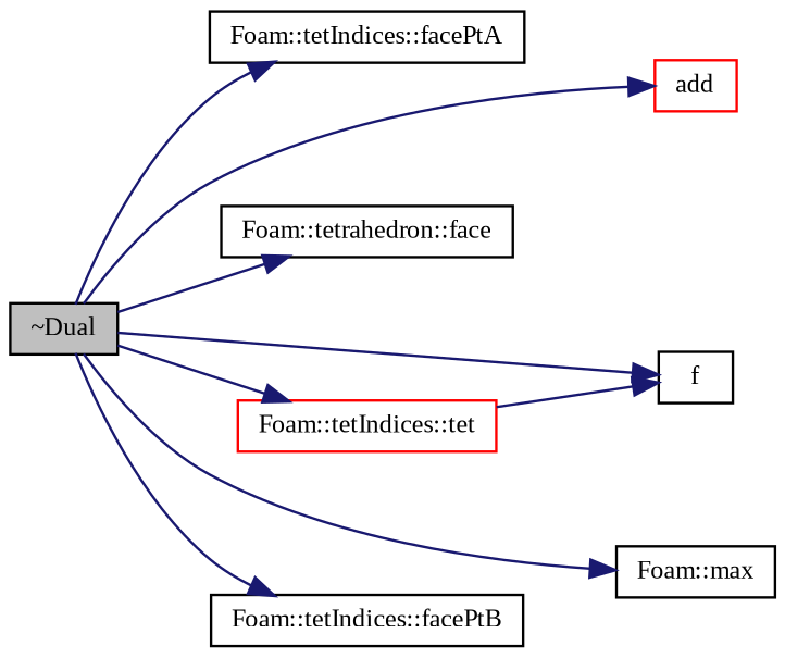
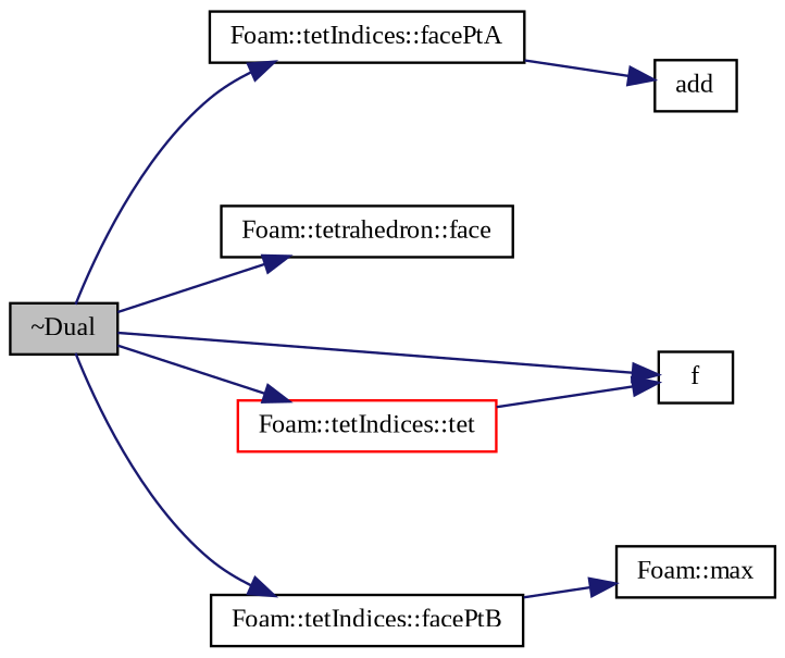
  digraph {
    fontname="Liberation Serif"
    rankdir=LR
    node [color=black fontname="Liberation Serif" fontsize=10 shape=record]
    edge [color=midnightblue fontname="Liberation Serif" fontsize=10 labelfontname=Helvetica labelfontsize=10 style=solid]
    n1 [fillcolor=grey75 fontcolor=black height=0.2 label="~Dual" style=filled width=0.4]
-   n2 [color=red height=0.2 label=add width=0.4]
+   n2 [height=0.2 label=add width=0.4]
    n3 [height=0.2 label=f width=0.4]
    n4 [height=0.2 label="Foam::tetrahedron::face" width=0.4]
    n5 [height=0.2 label="Foam::tetIndices::facePtA" width=0.4]
    n6 [height=0.2 label="Foam::tetIndices::facePtB" width=0.4]
    n7 [height=0.2 label="Foam::max" width=0.4]
    n8 [color=red height=0.2 label="Foam::tetIndices::tet" width=0.4]
-   n1 -> n2
+   n5 -> n2
    n1 -> n3
    n1 -> n4
    n1 -> n5
    n1 -> n6
-   n1 -> n7
+   n6 -> n7
    n1 -> n8
    n8 -> n3
  }
